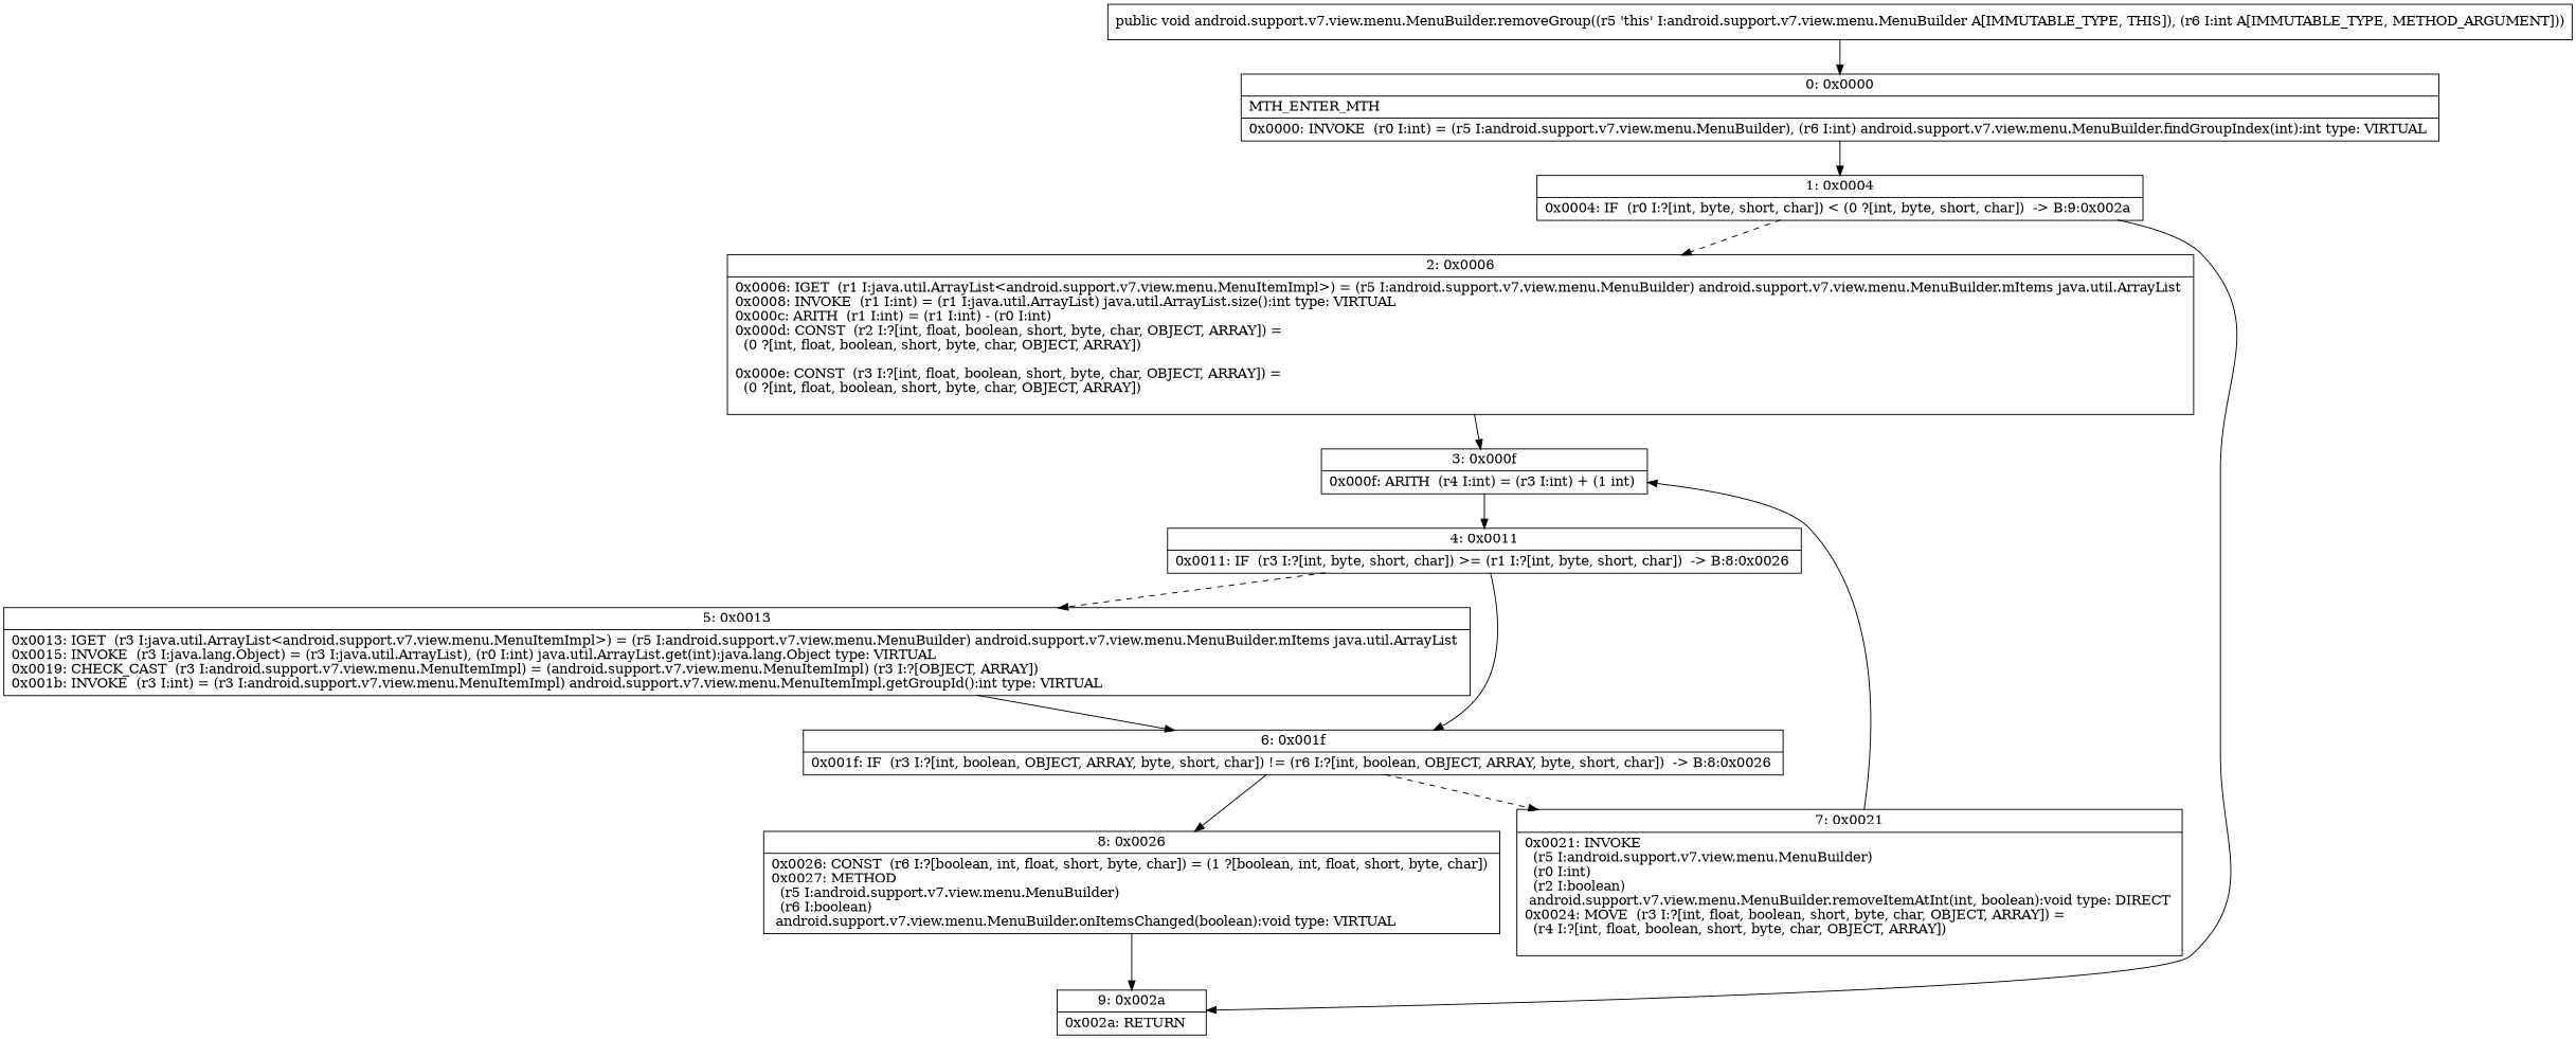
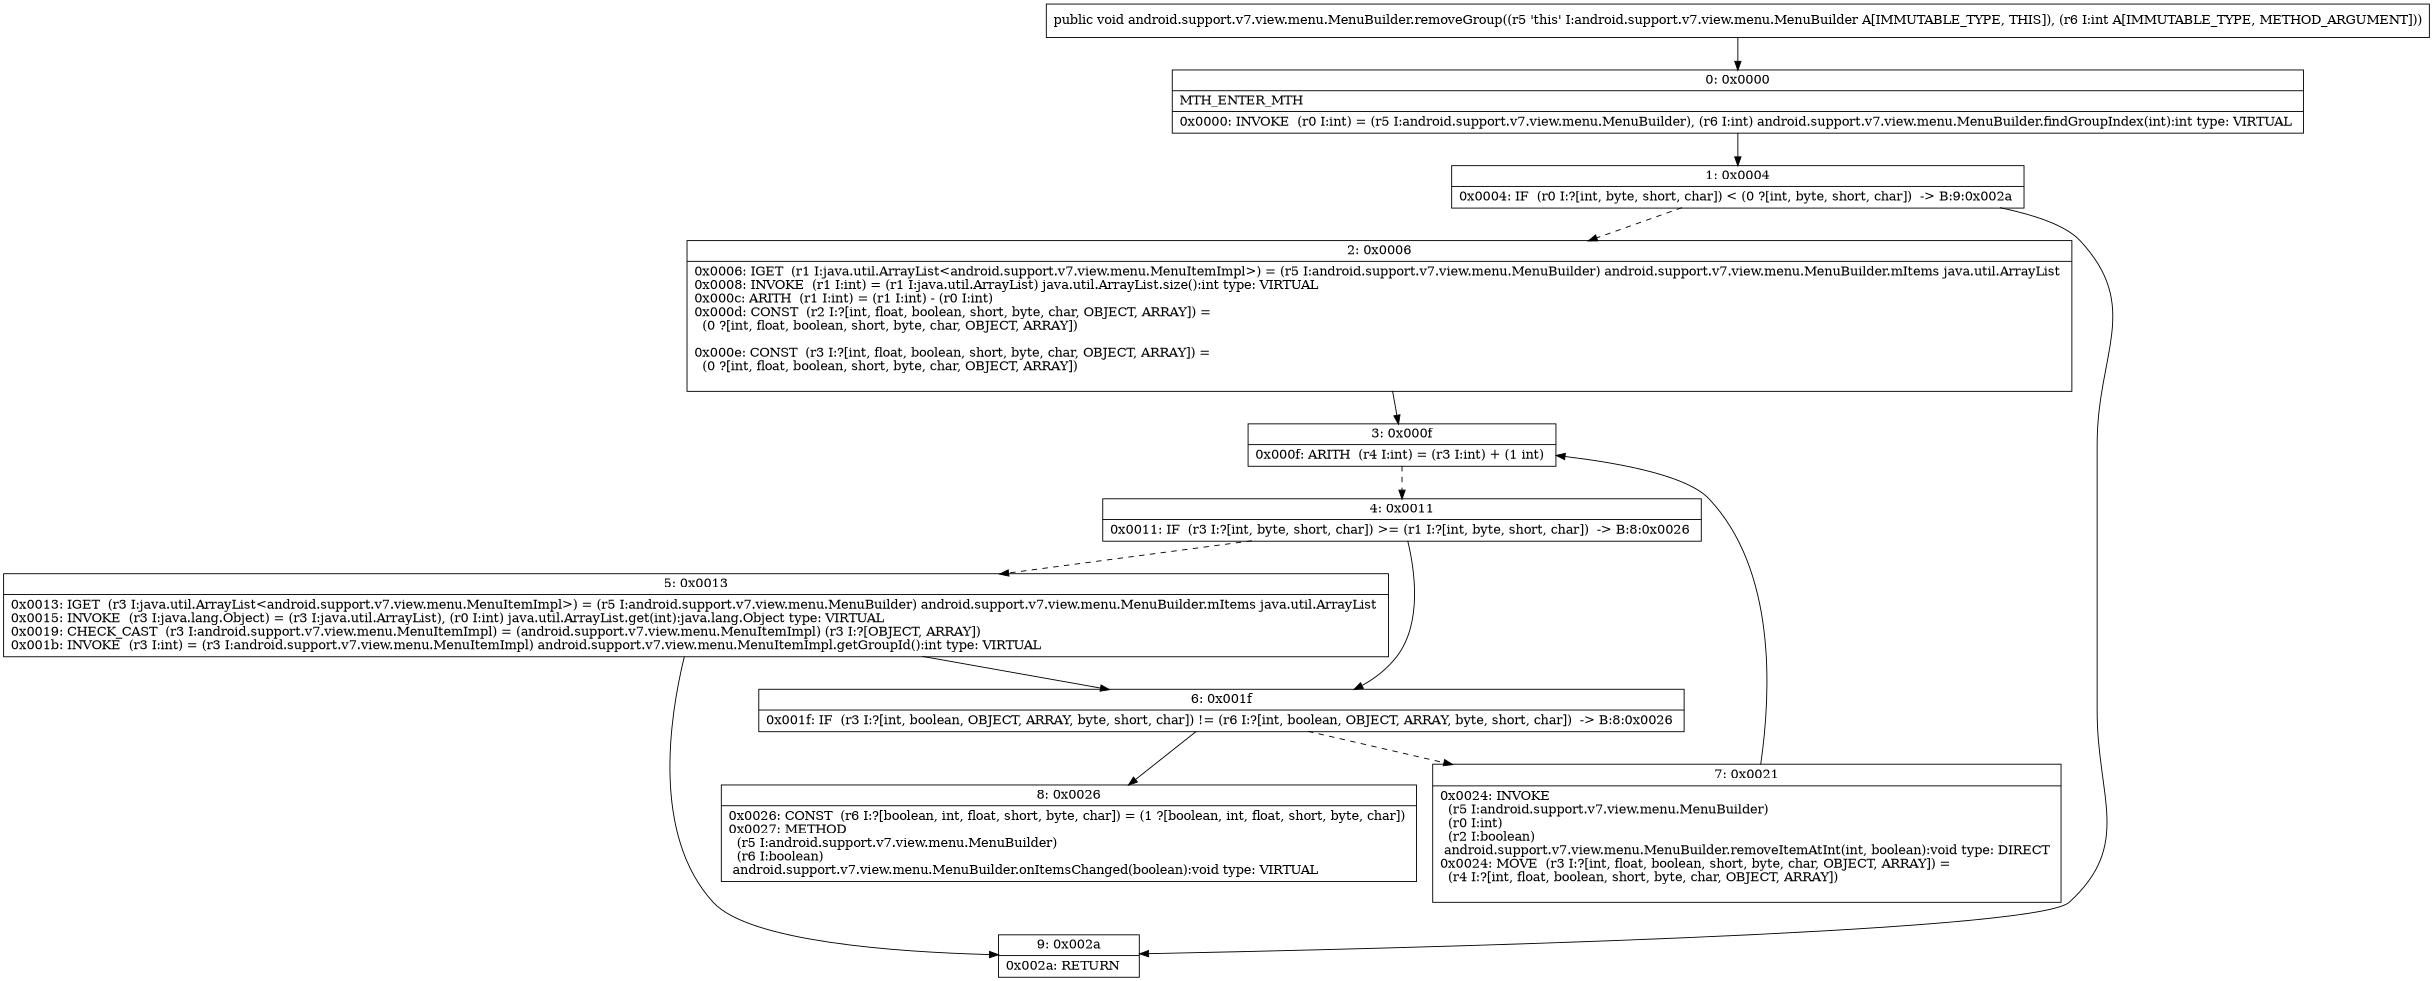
  digraph {
    node [shape=record]
    n1 [label="{0\:\ 0x0000|MTH_ENTER_MTH\l|0x0000: INVOKE  (r0 I:int) = (r5 I:android.support.v7.view.menu.MenuBuilder), (r6 I:int) android.support.v7.view.menu.MenuBuilder.findGroupIndex(int):int type: VIRTUAL \l}"]
    n2 [label="{1\:\ 0x0004|0x0004: IF  (r0 I:?[int, byte, short, char]) \< (0 ?[int, byte, short, char])  \-\> B:9:0x002a \l}"]
    n3 [label="{2\:\ 0x0006|0x0006: IGET  (r1 I:java.util.ArrayList\<android.support.v7.view.menu.MenuItemImpl\>) = (r5 I:android.support.v7.view.menu.MenuBuilder) android.support.v7.view.menu.MenuBuilder.mItems java.util.ArrayList \l0x0008: INVOKE  (r1 I:int) = (r1 I:java.util.ArrayList) java.util.ArrayList.size():int type: VIRTUAL \l0x000c: ARITH  (r1 I:int) = (r1 I:int) \- (r0 I:int) \l0x000d: CONST  (r2 I:?[int, float, boolean, short, byte, char, OBJECT, ARRAY]) = \l  (0 ?[int, float, boolean, short, byte, char, OBJECT, ARRAY])\l \l0x000e: CONST  (r3 I:?[int, float, boolean, short, byte, char, OBJECT, ARRAY]) = \l  (0 ?[int, float, boolean, short, byte, char, OBJECT, ARRAY])\l \l}"]
    n4 [label="{9\:\ 0x002a|0x002a: RETURN   \l}"]
    n5 [label="{3\:\ 0x000f|0x000f: ARITH  (r4 I:int) = (r3 I:int) + (1 int) \l}"]
    n6 [label="{4\:\ 0x0011|0x0011: IF  (r3 I:?[int, byte, short, char]) \>= (r1 I:?[int, byte, short, char])  \-\> B:8:0x0026 \l}"]
    n7 [label="{5\:\ 0x0013|0x0013: IGET  (r3 I:java.util.ArrayList\<android.support.v7.view.menu.MenuItemImpl\>) = (r5 I:android.support.v7.view.menu.MenuBuilder) android.support.v7.view.menu.MenuBuilder.mItems java.util.ArrayList \l0x0015: INVOKE  (r3 I:java.lang.Object) = (r3 I:java.util.ArrayList), (r0 I:int) java.util.ArrayList.get(int):java.lang.Object type: VIRTUAL \l0x0019: CHECK_CAST  (r3 I:android.support.v7.view.menu.MenuItemImpl) = (android.support.v7.view.menu.MenuItemImpl) (r3 I:?[OBJECT, ARRAY]) \l0x001b: INVOKE  (r3 I:int) = (r3 I:android.support.v7.view.menu.MenuItemImpl) android.support.v7.view.menu.MenuItemImpl.getGroupId():int type: VIRTUAL \l}"]
    n8 [label="{6\:\ 0x001f|0x001f: IF  (r3 I:?[int, boolean, OBJECT, ARRAY, byte, short, char]) != (r6 I:?[int, boolean, OBJECT, ARRAY, byte, short, char])  \-\> B:8:0x0026 \l}"]
    n9 [label="{8\:\ 0x0026|0x0026: CONST  (r6 I:?[boolean, int, float, short, byte, char]) = (1 ?[boolean, int, float, short, byte, char]) \l0x0027: METHOD  \l  (r5 I:android.support.v7.view.menu.MenuBuilder)\l  (r6 I:boolean)\l android.support.v7.view.menu.MenuBuilder.onItemsChanged(boolean):void type: VIRTUAL \l}"]
-   n10 [label="{7\:\ 0x0021|0x0021: INVOKE  \l  (r5 I:android.support.v7.view.menu.MenuBuilder)\l  (r0 I:int)\l  (r2 I:boolean)\l android.support.v7.view.menu.MenuBuilder.removeItemAtInt(int, boolean):void type: DIRECT \l0x0024: MOVE  (r3 I:?[int, float, boolean, short, byte, char, OBJECT, ARRAY]) = \l  (r4 I:?[int, float, boolean, short, byte, char, OBJECT, ARRAY])\l \l}"]
+   n10 [label="{7\:\ 0x0021|0x0024: INVOKE  \l  (r5 I:android.support.v7.view.menu.MenuBuilder)\l  (r0 I:int)\l  (r2 I:boolean)\l android.support.v7.view.menu.MenuBuilder.removeItemAtInt(int, boolean):void type: DIRECT \l0x0024: MOVE  (r3 I:?[int, float, boolean, short, byte, char, OBJECT, ARRAY]) = \l  (r4 I:?[int, float, boolean, short, byte, char, OBJECT, ARRAY])\l \l}"]
    n11 [label="{public void android.support.v7.view.menu.MenuBuilder.removeGroup((r5 'this' I:android.support.v7.view.menu.MenuBuilder A[IMMUTABLE_TYPE, THIS]), (r6 I:int A[IMMUTABLE_TYPE, METHOD_ARGUMENT])) }"]
    n1 -> n2
    n2 -> n3 [style=dashed]
    n2 -> n4
    n3 -> n5
-   n5 -> n6
+   n5 -> n6 [style=dashed]
    n6 -> n7 [style=dashed]
    n6 -> n8
    n7 -> n8
    n8 -> n9
    n8 -> n10 [style=dashed]
-   n9 -> n4
+   n7 -> n4
    n10 -> n5
    n11 -> n1
  }
